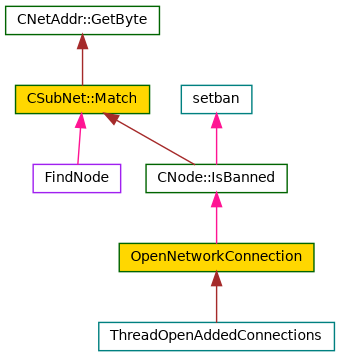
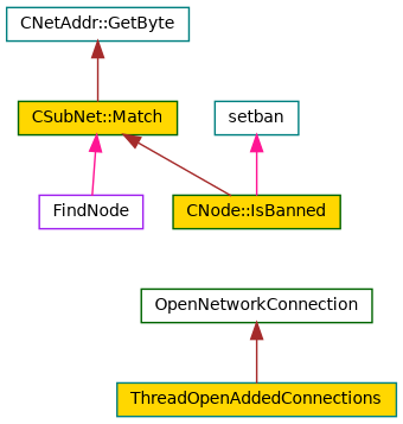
  digraph {
    rankdir=TB
    node [color=darkgreen fillcolor=gold fontname=Helvetica fontsize=10 shape=record style=filled]
    edge [color=brown dir=back fontname=Helvetica fontsize=10 labelfontname=Helvetica labelfontsize=10 style=solid]
-   n1 [fillcolor=white fontcolor=black height=0.2 label="CNetAddr::GetByte" width=0.4]
+   n1 [color=teal fillcolor=white fontcolor=black height=0.2 label="CNetAddr::GetByte" width=0.4]
    n2 [height=0.2 label="CSubNet::Match" width=0.4]
    n3 [color=purple fillcolor=white height=0.2 label=FindNode width=0.4]
-   n4 [fillcolor=white height=0.2 label="CNode::IsBanned" width=0.4]
-   n5 [height=0.2 label=OpenNetworkConnection width=0.4]
-   n6 [color=teal fillcolor=white height=0.2 label=ThreadOpenAddedConnections width=0.4]
+   n4 [height=0.2 label="CNode::IsBanned" width=0.4]
+   n5 [fillcolor=white height=0.2 label=OpenNetworkConnection width=0.4]
+   n6 [color=teal height=0.2 label=ThreadOpenAddedConnections width=0.4]
    n7 [color=teal fillcolor=white height=0.2 label=setban width=0.4]
    n1 -> n2
    n2 -> n3 [color=deeppink]
    n2 -> n4
-   n4 -> n5 [color=deeppink]
    n5 -> n6
    n7 -> n4 [color=deeppink]
  }
